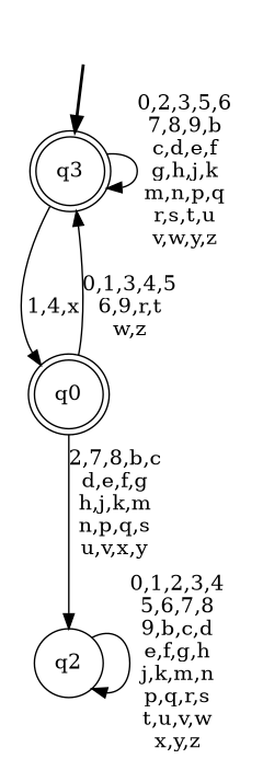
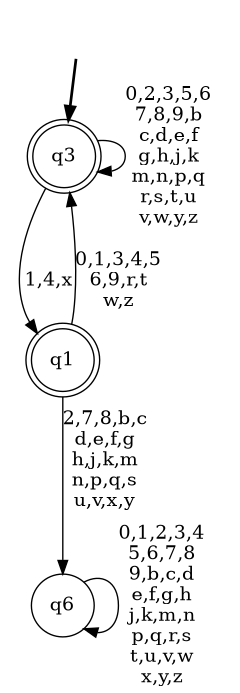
  digraph {
    rankdir=TB
    node [shape=doublecircle style="rounded,filled" color=black fillcolor=white]
    __start0 [height=0 shape=none style=invis width=0 color="" fillcolor=""]
    n2 [label=q3]
-   n3 [label=q0]
-   n4 [label=q2 shape=circle style=filled]
+   n3 [label=q1]
+   n4 [label=q6 shape=circle style=filled]
    subgraph cluster_1 {
      nodesep=0.15
      ranksep=0.15
      style=invis
      __start0
      n2
    }
    __start0 -> n2 [penwidth=2]
    n2 -> n2 [label="0,2,3,5,6\n7,8,9,b\nc,d,e,f\ng,h,j,k\nm,n,p,q\nr,s,t,u\nv,w,y,z"]
    n2 -> n3 [label="1,4,x"]
    n3 -> n2 [label="0,1,3,4,5\n6,9,r,t\nw,z"]
    n3 -> n4 [label="2,7,8,b,c\nd,e,f,g\nh,j,k,m\nn,p,q,s\nu,v,x,y"]
    n4 -> n4 [label="0,1,2,3,4\n5,6,7,8\n9,b,c,d\ne,f,g,h\nj,k,m,n\np,q,r,s\nt,u,v,w\nx,y,z"]
  }
